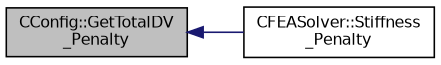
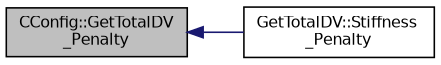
  digraph {
    rankdir=LR
    node [color=black fontname=Helvetica fontsize=10 shape=record style=filled]
    n1 [fillcolor=grey75 fontcolor=black height=0.2 label="CConfig::GetTotalDV\l_Penalty" width=0.4]
-   n2 [fillcolor=white height=0.2 label="CFEASolver::Stiffness\l_Penalty" width=0.4]
+   n2 [fillcolor=white height=0.2 label="GetTotalDV::Stiffness\l_Penalty" width=0.4]
    n1 -> n2 [color=midnightblue dir=back fontname=Helvetica fontsize=10 labelfontname=Helvetica labelfontsize=10 style=solid]
  }
